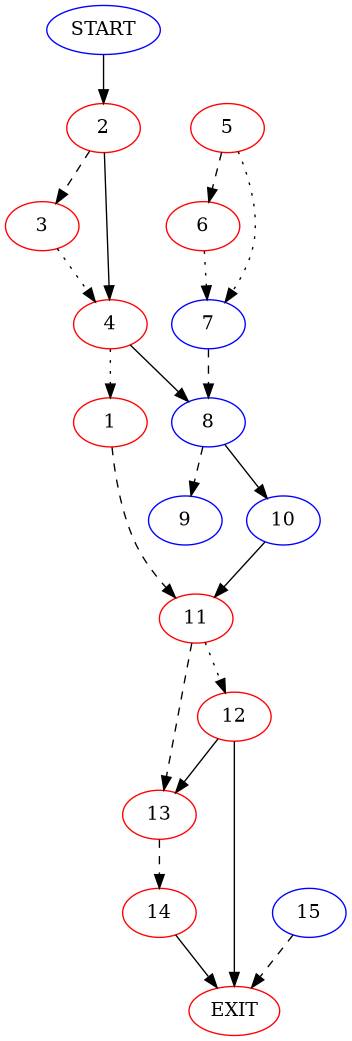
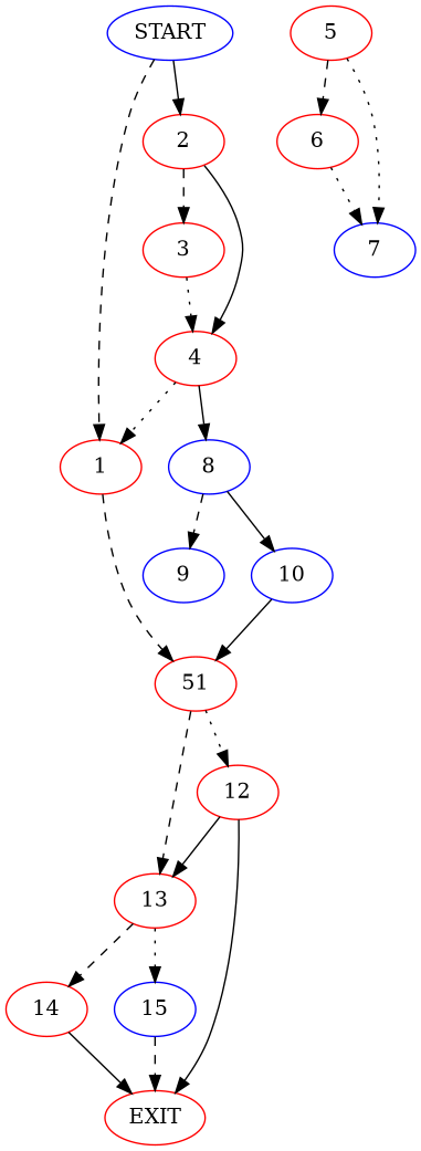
  digraph {
    node [color=red]
    edge [style=dashed]
    n1 [color=blue label=START]
    1
    2
-   11
+   11 [label=51]
    3
    4
    12
    13
    8 [color=blue]
    5
    6
    7 [color=blue]
    9 [color=blue]
    10 [color=blue]
    n15 [label=EXIT]
    14
    15 [color=blue]
+   n1 -> 1
    n1 -> 2 [style=solid]
    1 -> 11
    2 -> 3
    2 -> 4 [style=solid]
    11 -> 12 [style=dotted]
    11 -> 13
    3 -> 4 [style=dotted]
    4 -> 1 [style=dotted]
    4 -> 8 [style=solid]
    12 -> 13 [style=solid]
    12 -> n15 [style=solid]
    13 -> 14
+   13 -> 15 [style=dotted]
    8 -> 9
    8 -> 10 [style=solid]
    5 -> 6
    5 -> 7 [style=dotted]
    6 -> 7 [style=dotted]
-   7 -> 8
    10 -> 11 [style=solid]
    14 -> n15 [style=solid]
    15 -> n15
  }
